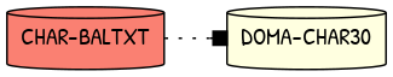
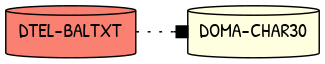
  digraph {
    rankdir=LR
    fontname="Patrick Hand"
    node [color=black shape=cylinder style=filled fontname="Patrick Hand"]
-   "DTEL-BALTXT" [fillcolor=salmon label="CHAR-BALTXT"]
+   "DTEL-BALTXT" [fillcolor=salmon]
    "DOMA-CHAR30" [fillcolor=lightyellow]
    "DTEL-BALTXT" -> "DOMA-CHAR30" [style=dotted arrowhead=box fontname="Patrick Hand"]
  }
